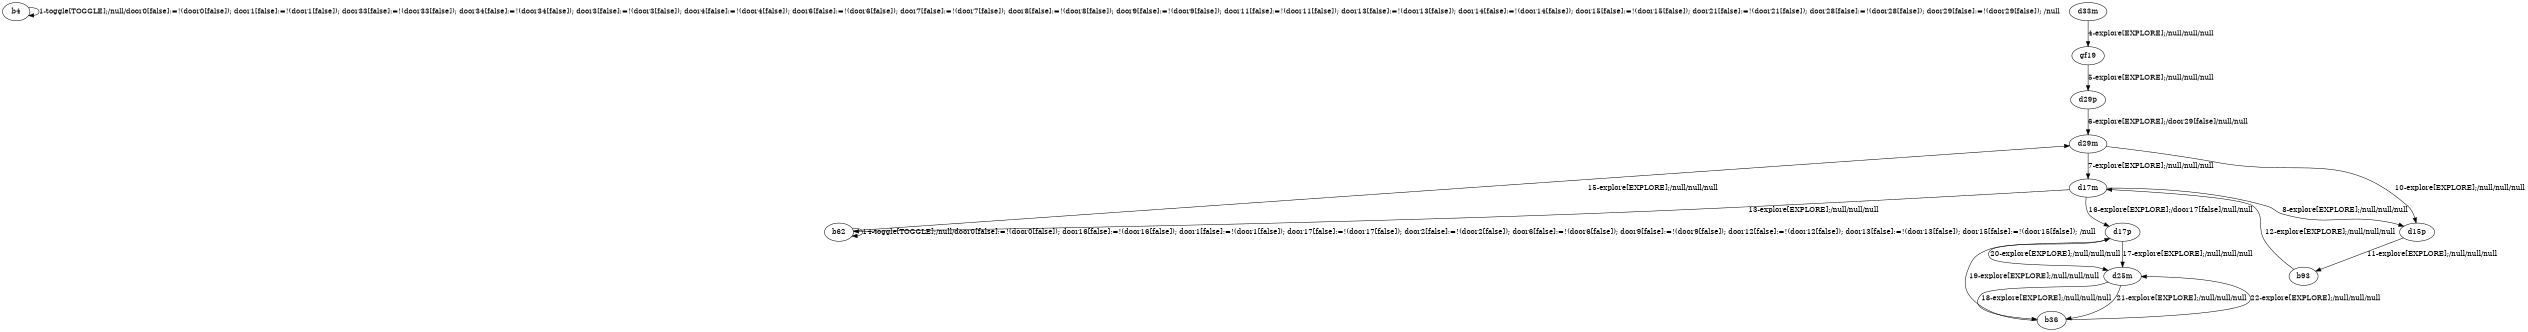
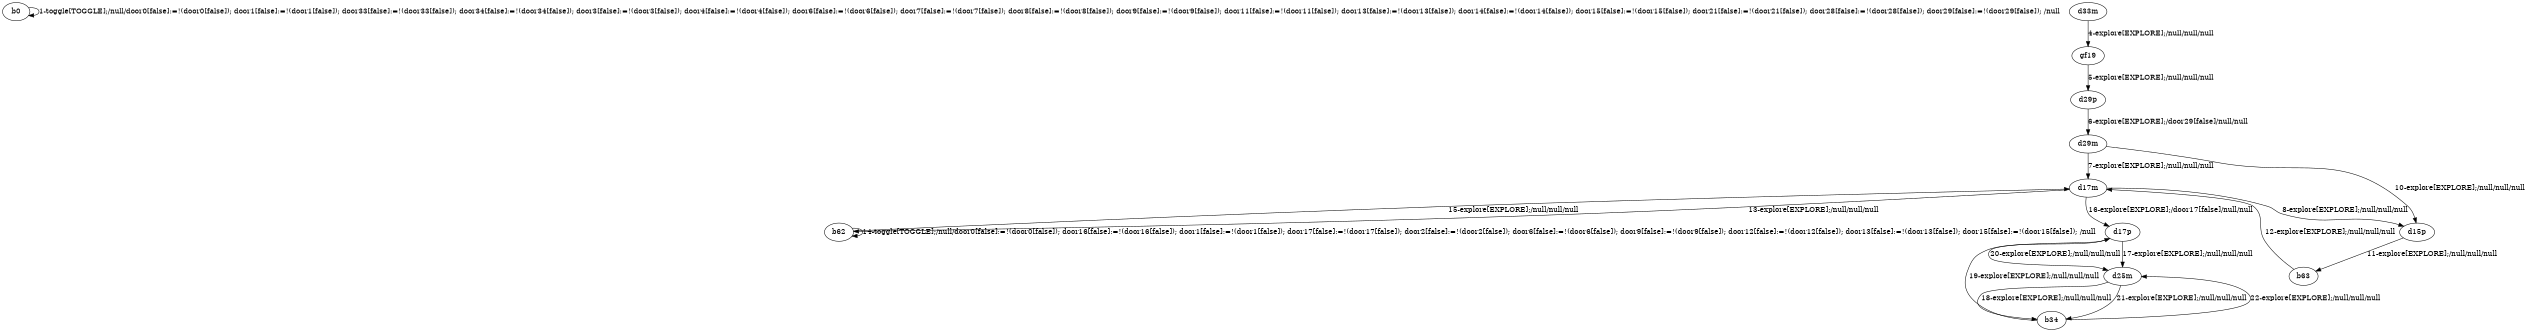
  digraph {
-   b0 [label=b4]
+   b0
    d33m
    gf19
    d29p
    d29m
    d17m
    d15p
    b62
    d17p
-   b63 [label=b93]
+   b63
    d25m
-   b36
+   b36 [label=b34]
    b0 -> b0 [label="1-toggle[TOGGLE];/null/door0[false]:=!(door0[false]); door1[false]:=!(door1[false]); door33[false]:=!(door33[false]); door34[false]:=!(door34[false]); door3[false]:=!(door3[false]); door4[false]:=!(door4[false]); door6[false]:=!(door6[false]); door7[false]:=!(door7[false]); door8[false]:=!(door8[false]); door9[false]:=!(door9[false]); door11[false]:=!(door11[false]); door13[false]:=!(door13[false]); door14[false]:=!(door14[false]); door15[false]:=!(door15[false]); door21[false]:=!(door21[false]); door28[false]:=!(door28[false]); door29[false]:=!(door29[false]); /null"]
    d33m -> gf19 [label="4-explore[EXPLORE];/null/null/null"]
    gf19 -> d29p [label="5-explore[EXPLORE];/null/null/null"]
    d29p -> d29m [label="6-explore[EXPLORE];/door29[false]/null/null"]
    d29m -> d17m [label="7-explore[EXPLORE];/null/null/null"]
    d29m -> d15p [label="10-explore[EXPLORE];/null/null/null"]
    d17m -> d15p [label="8-explore[EXPLORE];/null/null/null"]
    d17m -> b62 [label="13-explore[EXPLORE];/null/null/null"]
    d17m -> d17p [label="16-explore[EXPLORE];/door17[false]/null/null"]
    d15p -> b63 [label="11-explore[EXPLORE];/null/null/null"]
-   b62 -> d29m [label="15-explore[EXPLORE];/null/null/null"]
+   b62 -> d17m [label="15-explore[EXPLORE];/null/null/null"]
    b62 -> b62 [label="14-toggle[TOGGLE];/null/door0[false]:=!(door0[false]); door16[false]:=!(door16[false]); door1[false]:=!(door1[false]); door17[false]:=!(door17[false]); door2[false]:=!(door2[false]); door6[false]:=!(door6[false]); door9[false]:=!(door9[false]); door12[false]:=!(door12[false]); door13[false]:=!(door13[false]); door15[false]:=!(door15[false]); /null"]
    d17p -> d25m [label="17-explore[EXPLORE];/null/null/null"]
    d17p -> d25m [label="20-explore[EXPLORE];/null/null/null"]
    b63 -> d17m [label="12-explore[EXPLORE];/null/null/null"]
    d25m -> b36 [label="18-explore[EXPLORE];/null/null/null"]
    d25m -> b36 [label="21-explore[EXPLORE];/null/null/null"]
    b36 -> d17p [label="19-explore[EXPLORE];/null/null/null"]
    b36 -> d25m [label="22-explore[EXPLORE];/null/null/null"]
  }
